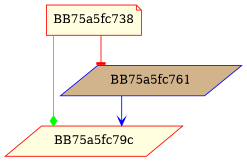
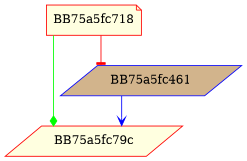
  digraph {
    splines=ortho
    node [color=red fillcolor=lightyellow shape=parallelogram style=filled]
-   BB75a5fc738 [shape=note]
+   BB75a5fc738 [shape=note label=BB75a5fc718]
    n2 [label=BB75a5fc79c]
-   BB75a5fc761 [color=blue fillcolor=tan]
+   BB75a5fc761 [color=blue fillcolor=tan label=BB75a5fc461]
    BB75a5fc738 -> n2 [arrowhead=diamond color=green]
    BB75a5fc738 -> BB75a5fc761 [arrowhead=tee color=red]
    BB75a5fc761 -> n2 [arrowhead=vee color=blue]
  }
